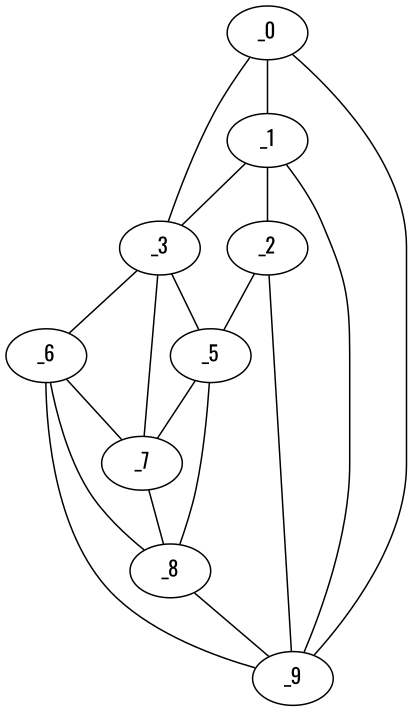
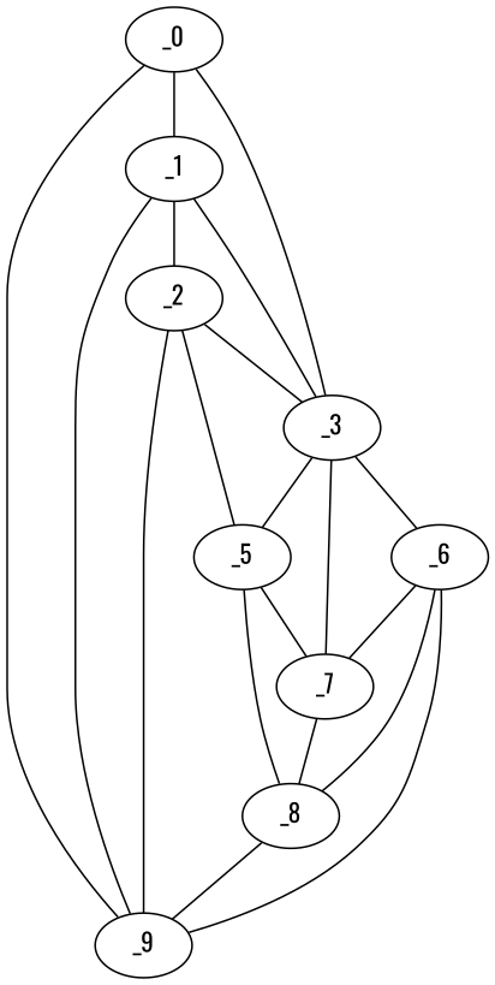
  graph {
    fontname=Oswald
    node [fontname=Oswald y=45]
    edge [fontname=Oswald valence=1]
    _0 [x=43 y=42]
    _1 [x=56 y=44]
    _3 [x=78 y=77]
    _9 [x=111]
    _2 [x=64]
    _5 [x=92 y=70]
    _6 [x=93 y=87]
    _7 [x=94 y=80]
    _8 [x=98 y=68]
    _0 -- _1 [valence=2]
    _0 -- _3
    _0 -- _9
    _1 -- _3 [valence=2]
    _1 -- _9
    _1 -- _2
    _3 -- _5
    _3 -- _6
    _3 -- _7 [valence=2]
+   _2 -- _3 [valence=2]
    _2 -- _9 [valence=2]
    _2 -- _5
    _5 -- _7 [valence=2]
    _5 -- _8 [valence=2]
    _6 -- _9
    _6 -- _7 [valence=2]
    _6 -- _8
    _7 -- _8
    _8 -- _9 [valence=2]
  }
